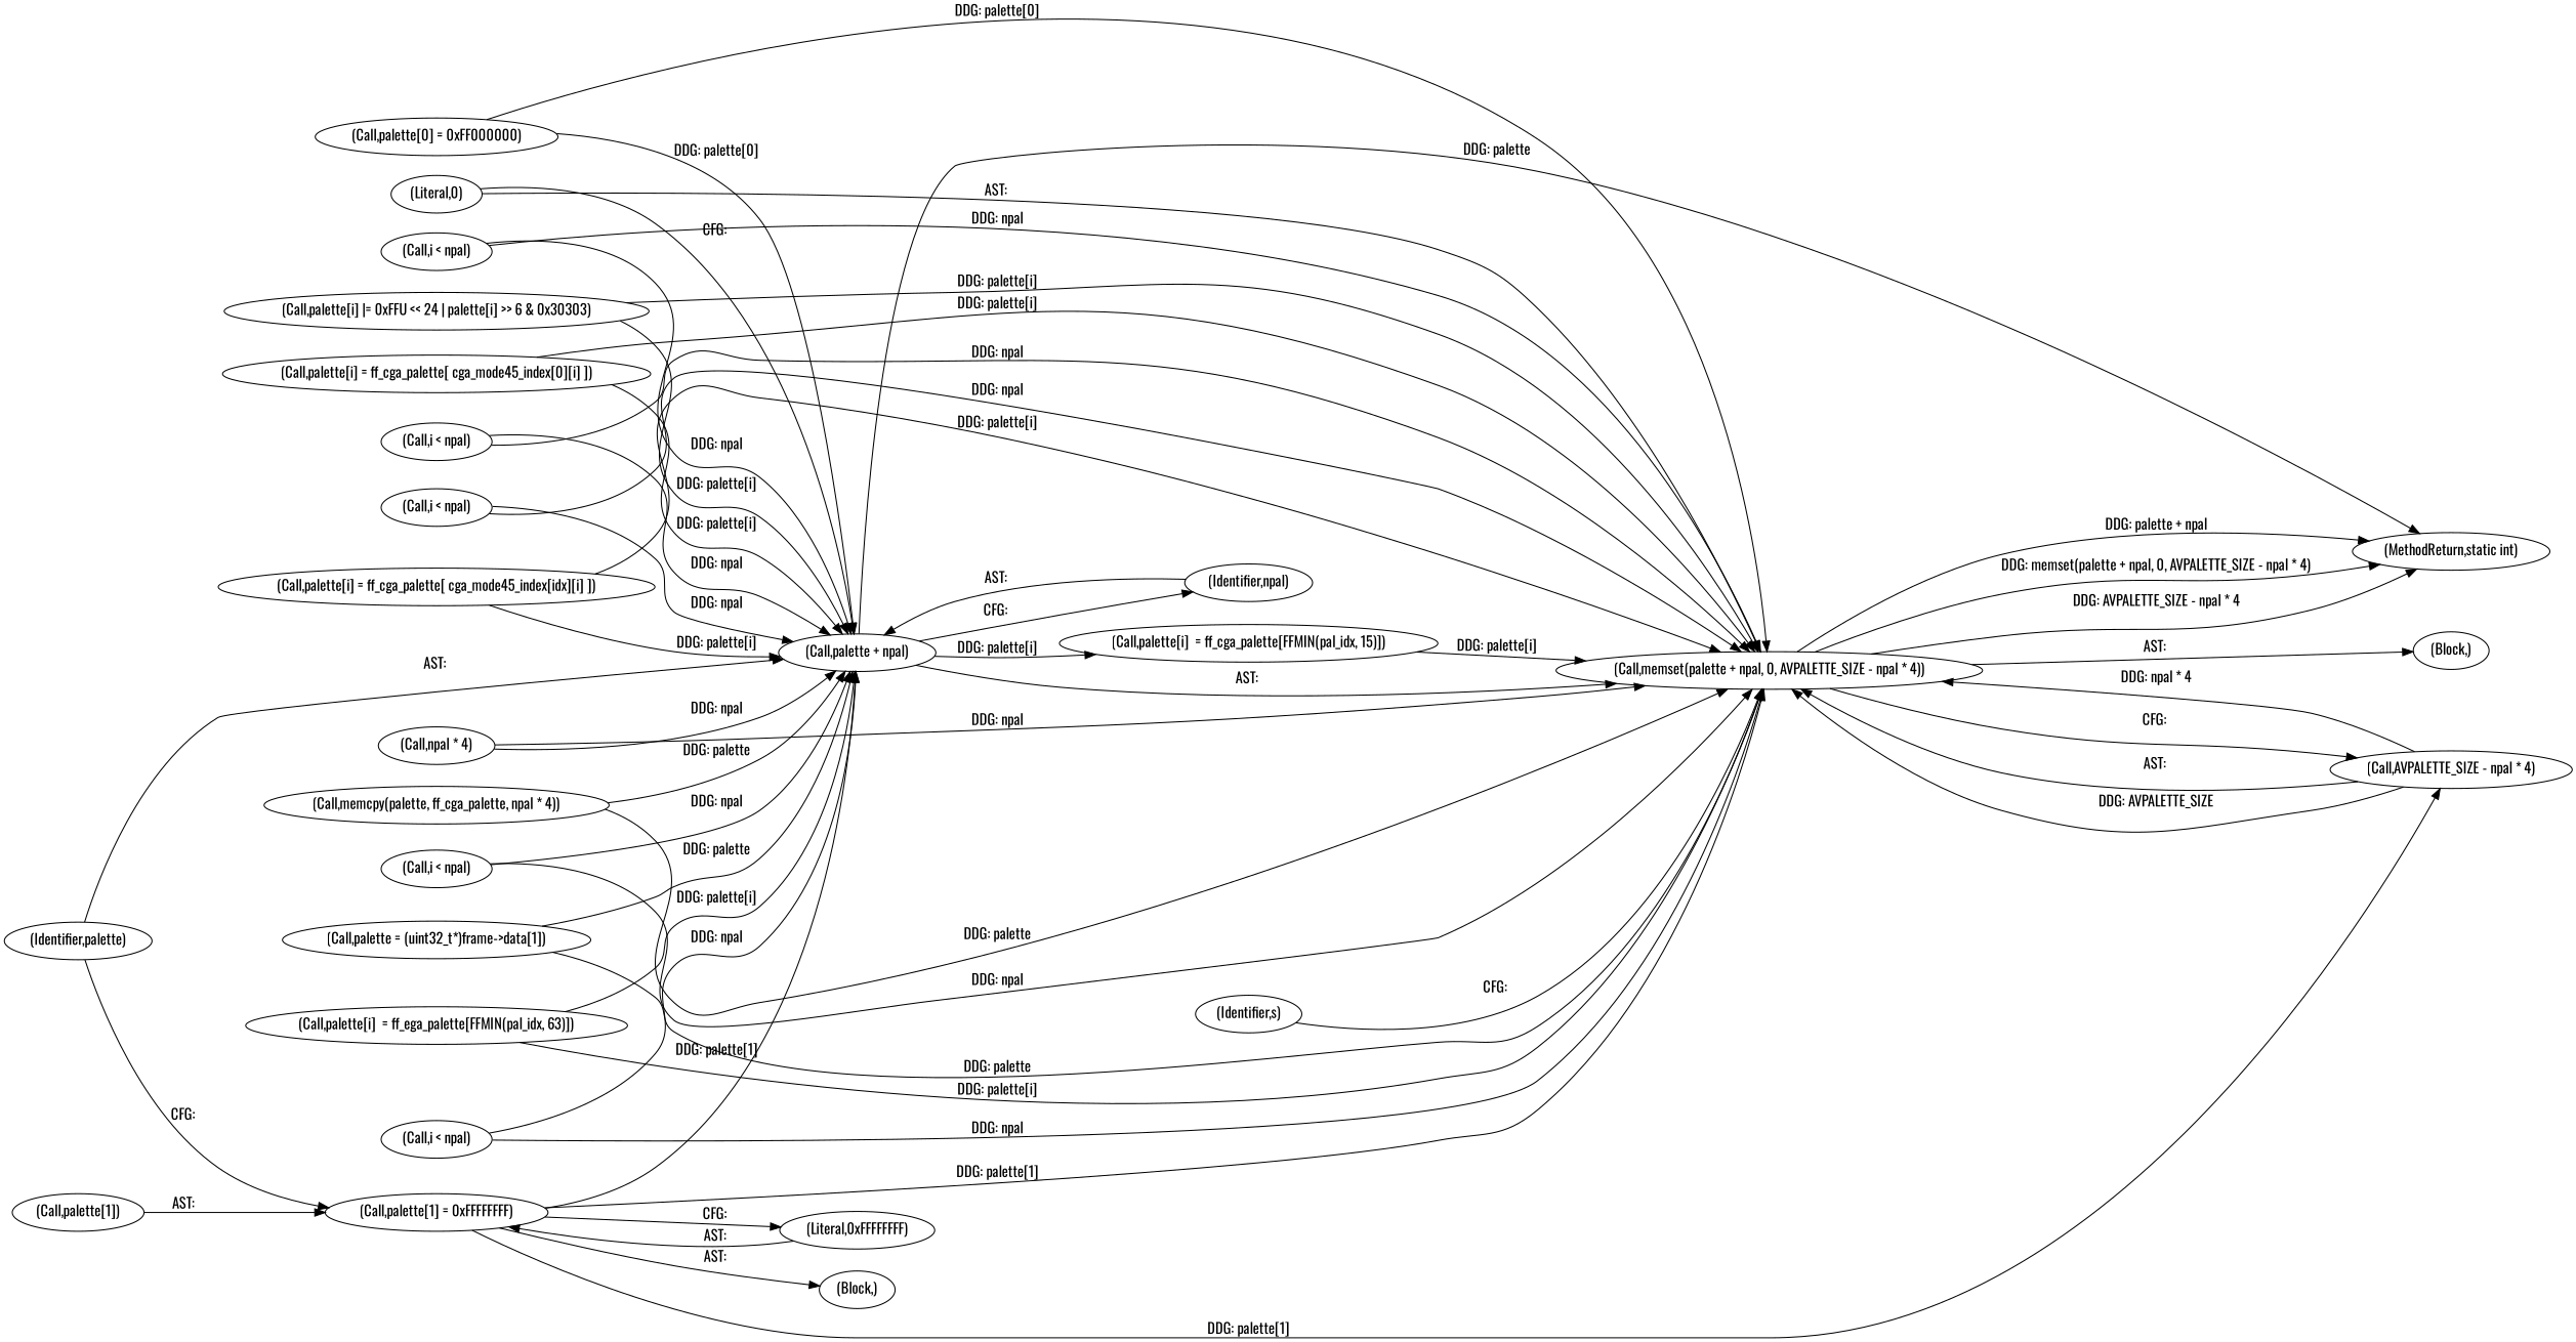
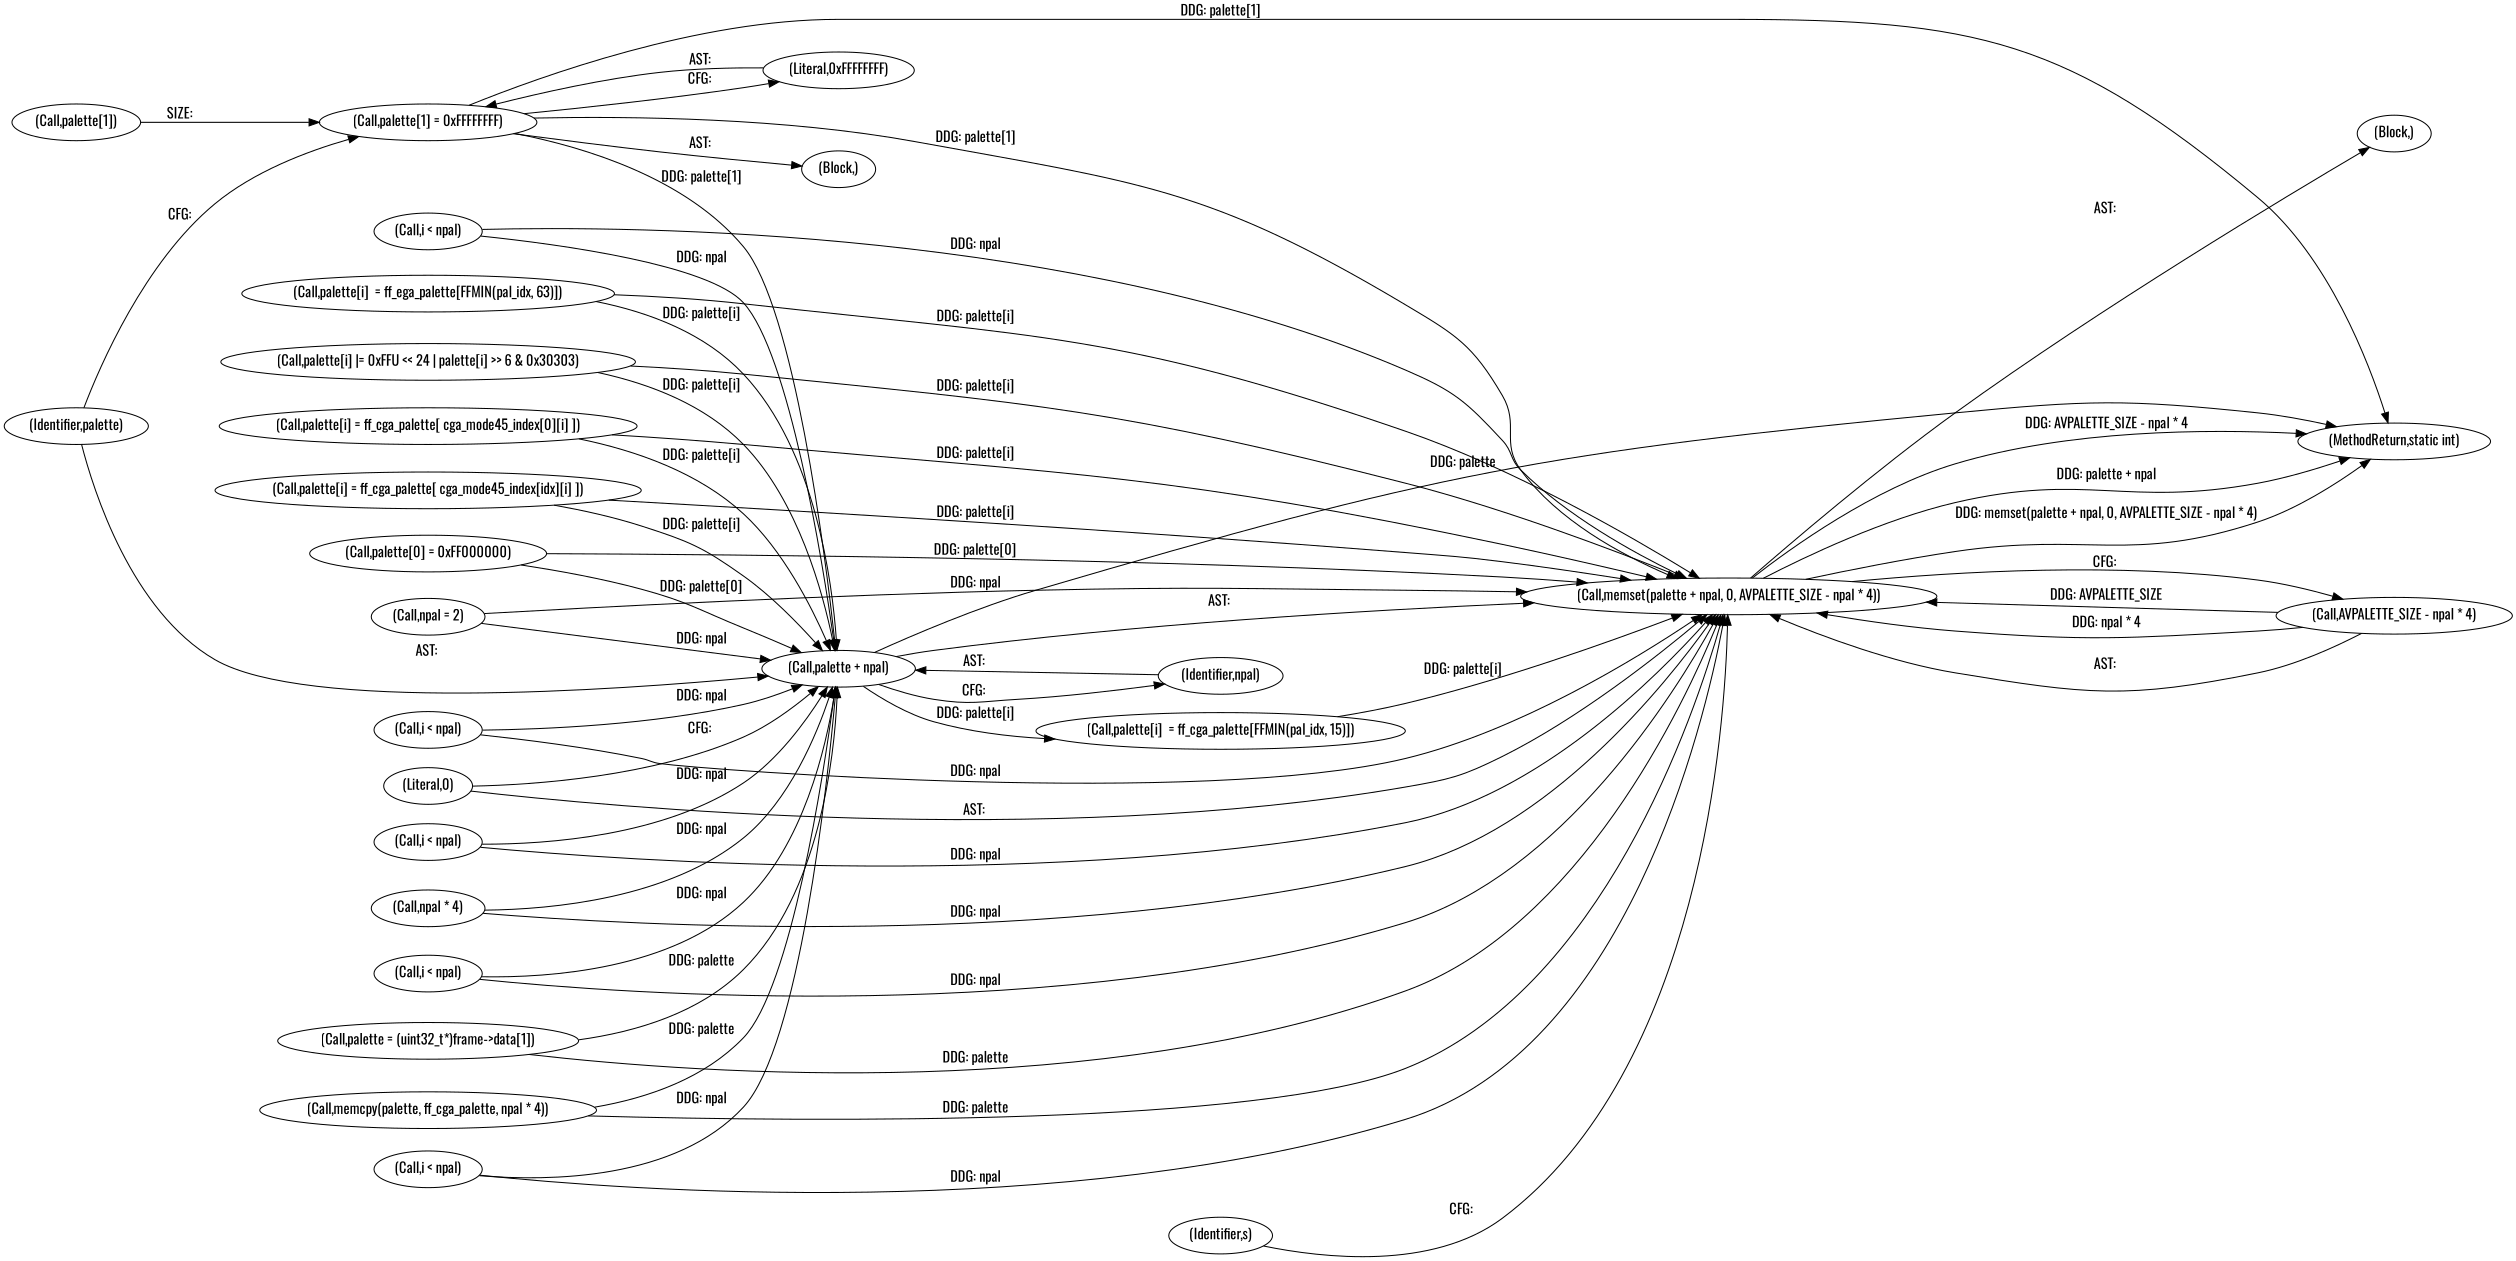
  digraph {
    fontname=Oswald
    rankdir=LR
    node [fontname=Oswald]
    edge [fontname=Oswald]
    n1 [label="(Call,palette[1] = 0xFFFFFFFF)"]
    n2 [label="(Call,memset(palette + npal, 0, AVPALETTE_SIZE - npal * 4))"]
    n3 [label="(Call,palette + npal)"]
    n4 [label="(Literal,0xFFFFFFFF)"]
    n5 [label="(MethodReturn,static int)"]
    n6 [label="(Block,)"]
    n7 [label="(Block,)"]
    n8 [label="(Call,AVPALETTE_SIZE - npal * 4)"]
    n9 [label="(Identifier,npal)"]
    n10 [label="(Call,palette[i]  = ff_cga_palette[FFMIN(pal_idx, 15)])"]
    n11 [label="(Call,i < npal)"]
    n12 [label="(Call,palette[i]  = ff_ega_palette[FFMIN(pal_idx, 63)])"]
    n13 [label="(Call,palette[i] |= 0xFFU << 24 | palette[i] >> 6 & 0x30303)"]
    n14 [label="(Call,palette[i] = ff_cga_palette[ cga_mode45_index[0][i] ])"]
    n15 [label="(Call,palette[i] = ff_cga_palette[ cga_mode45_index[idx][i] ])"]
    n16 [label="(Call,palette[0] = 0xFF000000)"]
    n17 [label="(Call,i < npal)"]
    n18 [label="(Call,npal * 4)"]
    n19 [label="(Literal,0)"]
    n20 [label="(Call,palette[1])"]
    n21 [label="(Identifier,s)"]
    n22 [label="(Call,palette = (uint32_t*)frame->data[1])"]
    n23 [label="(Call,i < npal)"]
    n24 [label="(Call,i < npal)"]
    n25 [label="(Call,memcpy(palette, ff_cga_palette, npal * 4))"]
    n26 [label="(Identifier,palette)"]
+   n27 [label="(Call,npal = 2)"]
    n28 [label="(Call,i < npal)"]
    n1 -> n2 [label="DDG: palette[1]"]
    n1 -> n3 [label="DDG: palette[1]"]
    n1 -> n4 [label="CFG: "]
-   n1 -> n8 [label="DDG: palette[1]"]
+   n1 -> n5 [label="DDG: palette[1]"]
    n1 -> n6 [label="AST: "]
    n2 -> n5 [label="DDG: AVPALETTE_SIZE - npal * 4"]
    n2 -> n5 [label="DDG: palette + npal"]
    n2 -> n5 [label="DDG: memset(palette + npal, 0, AVPALETTE_SIZE - npal * 4)"]
    n2 -> n7 [label="AST: "]
    n2 -> n8 [label="CFG: "]
    n3 -> n2 [label="AST: "]
    n3 -> n5 [label="DDG: palette"]
    n3 -> n9 [label="CFG: "]
    n3 -> n10 [label="DDG: palette[i]"]
    n4 -> n1 [label="AST: "]
    n8 -> n2 [label="AST: "]
    n8 -> n2 [label="DDG: AVPALETTE_SIZE"]
    n8 -> n2 [label="DDG: npal * 4"]
    n9 -> n3 [label="AST: "]
    n10 -> n2 [label="DDG: palette[i]"]
    n11 -> n2 [label="DDG: npal"]
    n11 -> n3 [label="DDG: npal"]
    n12 -> n2 [label="DDG: palette[i]"]
    n12 -> n3 [label="DDG: palette[i]"]
    n13 -> n2 [label="DDG: palette[i]"]
    n13 -> n3 [label="DDG: palette[i]"]
    n14 -> n2 [label="DDG: palette[i]"]
    n14 -> n3 [label="DDG: palette[i]"]
    n15 -> n2 [label="DDG: palette[i]"]
    n15 -> n3 [label="DDG: palette[i]"]
    n16 -> n2 [label="DDG: palette[0]"]
    n16 -> n3 [label="DDG: palette[0]"]
    n17 -> n2 [label="DDG: npal"]
    n17 -> n3 [label="DDG: npal"]
    n18 -> n2 [label="DDG: npal"]
    n18 -> n3 [label="DDG: npal"]
    n19 -> n2 [label="AST: "]
    n19 -> n3 [label="CFG: "]
-   n20 -> n1 [label="AST: "]
+   n20 -> n1 [label="SIZE: "]
    n21 -> n2 [label="CFG: "]
    n22 -> n2 [label="DDG: palette"]
    n22 -> n3 [label="DDG: palette"]
    n23 -> n2 [label="DDG: npal"]
    n23 -> n3 [label="DDG: npal"]
    n24 -> n2 [label="DDG: npal"]
    n24 -> n3 [label="DDG: npal"]
    n25 -> n2 [label="DDG: palette"]
    n25 -> n3 [label="DDG: palette"]
    n26 -> n1 [label="CFG: "]
    n26 -> n3 [label="AST: "]
+   n27 -> n2 [label="DDG: npal"]
+   n27 -> n3 [label="DDG: npal"]
    n28 -> n2 [label="DDG: npal"]
    n28 -> n3 [label="DDG: npal"]
  }
